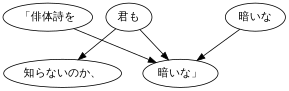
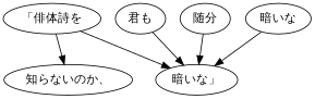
  digraph {
    fontname=Nunito
    node [fontname=Nunito]
    edge [fontname=Nunito]
    n1 [label="「俳体詩を"]
    n2 [label="知らないのか、"]
    n3 [label="暗いな」"]
    n4 [label="君も"]
+   n5 [label="随分"]
    n6 [label="暗いな"]
-   n4 -> n2
+   n1 -> n2
    n1 -> n3
    n4 -> n3
+   n5 -> n3
    n6 -> n3
  }
